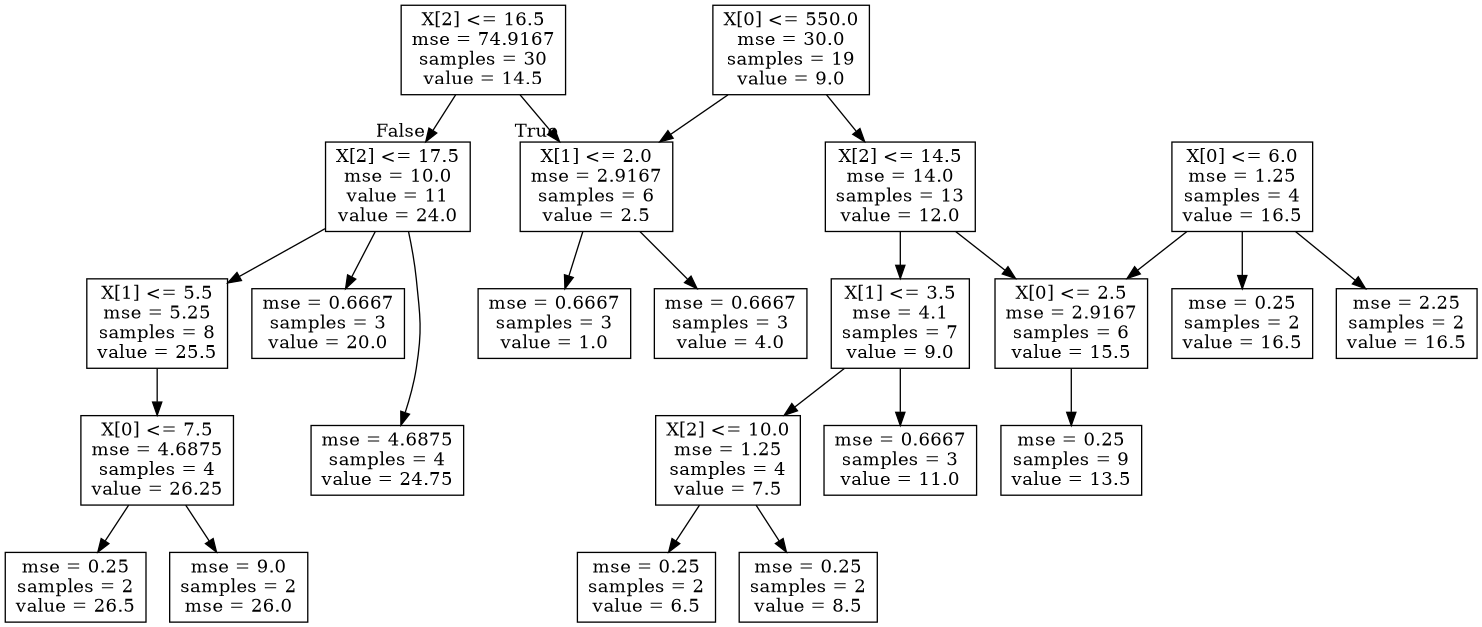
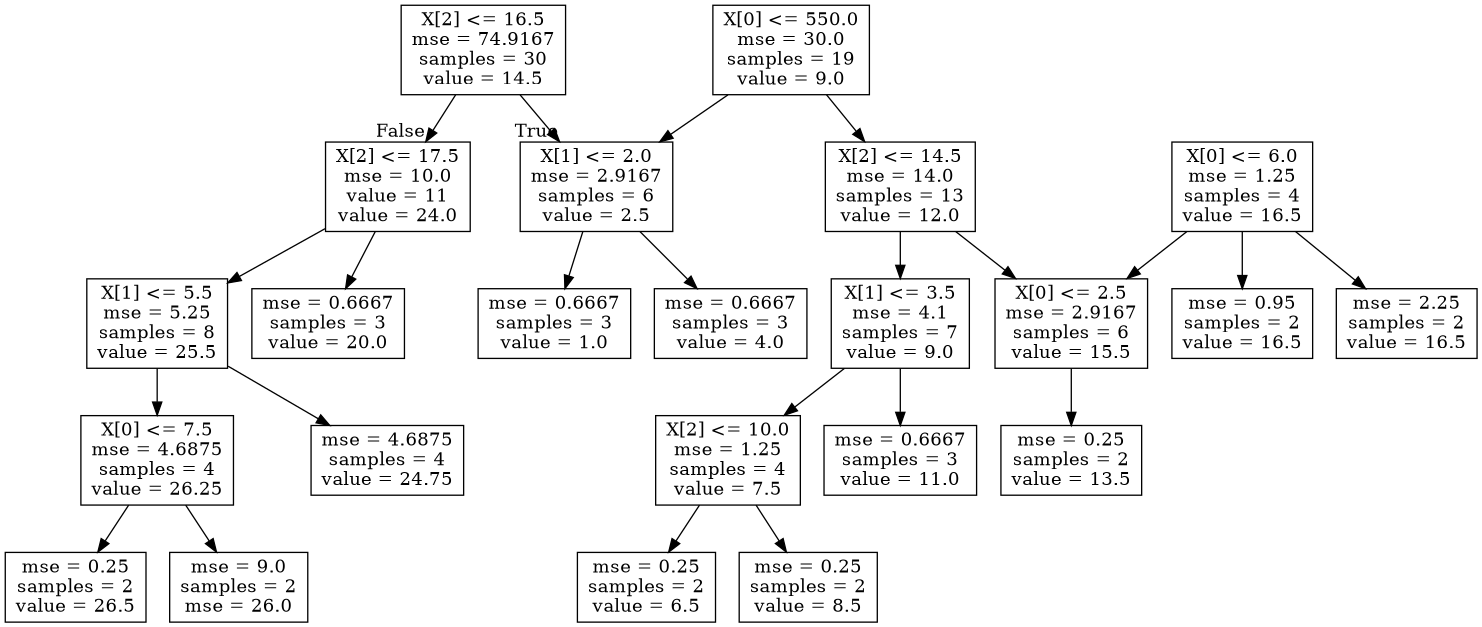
  digraph {
    node [shape=box]
    n1 [label="X[2] <= 16.5\nmse = 74.9167\nsamples = 30\nvalue = 14.5"]
    n2 [label="X[2] <= 17.5\nmse = 10.0\nvalue = 11\nvalue = 24.0"]
    n3 [label="X[1] <= 2.0\nmse = 2.9167\nsamples = 6\nvalue = 2.5"]
    n4 [label="X[0] <= 550.0\nmse = 30.0\nsamples = 19\nvalue = 9.0"]
    n5 [label="X[2] <= 14.5\nmse = 14.0\nsamples = 13\nvalue = 12.0"]
    n6 [label="X[1] <= 5.5\nmse = 5.25\nsamples = 8\nvalue = 25.5"]
    n7 [label="mse = 0.6667\nsamples = 3\nvalue = 20.0"]
    n8 [label="X[1] <= 3.5\nmse = 4.1\nsamples = 7\nvalue = 9.0"]
    n9 [label="X[0] <= 2.5\nmse = 2.9167\nsamples = 6\nvalue = 15.5"]
    n10 [label="mse = 0.6667\nsamples = 3\nvalue = 1.0"]
    n11 [label="mse = 0.6667\nsamples = 3\nvalue = 4.0"]
    n12 [label="X[2] <= 10.0\nmse = 1.25\nsamples = 4\nvalue = 7.5"]
    n13 [label="mse = 0.6667\nsamples = 3\nvalue = 11.0"]
-   n14 [label="mse = 0.25\nsamples = 9\nvalue = 13.5"]
+   n14 [label="mse = 0.25\nsamples = 2\nvalue = 13.5"]
    n15 [label="mse = 0.25\nsamples = 2\nvalue = 6.5"]
    n16 [label="mse = 0.25\nsamples = 2\nvalue = 8.5"]
    n17 [label="X[0] <= 6.0\nmse = 1.25\nsamples = 4\nvalue = 16.5"]
-   n18 [label="mse = 0.25\nsamples = 2\nvalue = 16.5"]
+   n18 [label="mse = 0.95\nsamples = 2\nvalue = 16.5"]
    n19 [label="mse = 2.25\nsamples = 2\nvalue = 16.5"]
    n20 [label="mse = 4.6875\nsamples = 4\nvalue = 24.75"]
    n21 [label="X[0] <= 7.5\nmse = 4.6875\nsamples = 4\nvalue = 26.25"]
    n22 [label="mse = 0.25\nsamples = 2\nvalue = 26.5"]
    n23 [label="mse = 9.0\nsamples = 2\nmse = 26.0"]
    n1 -> n2 [headlabel=False labelangle=-45 labeldistance=2.5]
    n1 -> n3 [headlabel=True labelangle=45 labeldistance=2.5]
    n2 -> n6
    n2 -> n7
    n3 -> n10
    n3 -> n11
    n4 -> n3
    n4 -> n5
    n5 -> n8
    n5 -> n9
-   n2 -> n20
+   n6 -> n20
    n6 -> n21
    n8 -> n12
    n8 -> n13
    n9 -> n14
    n12 -> n15
    n12 -> n16
    n17 -> n9
    n17 -> n18
    n17 -> n19
    n21 -> n22
    n21 -> n23
  }
